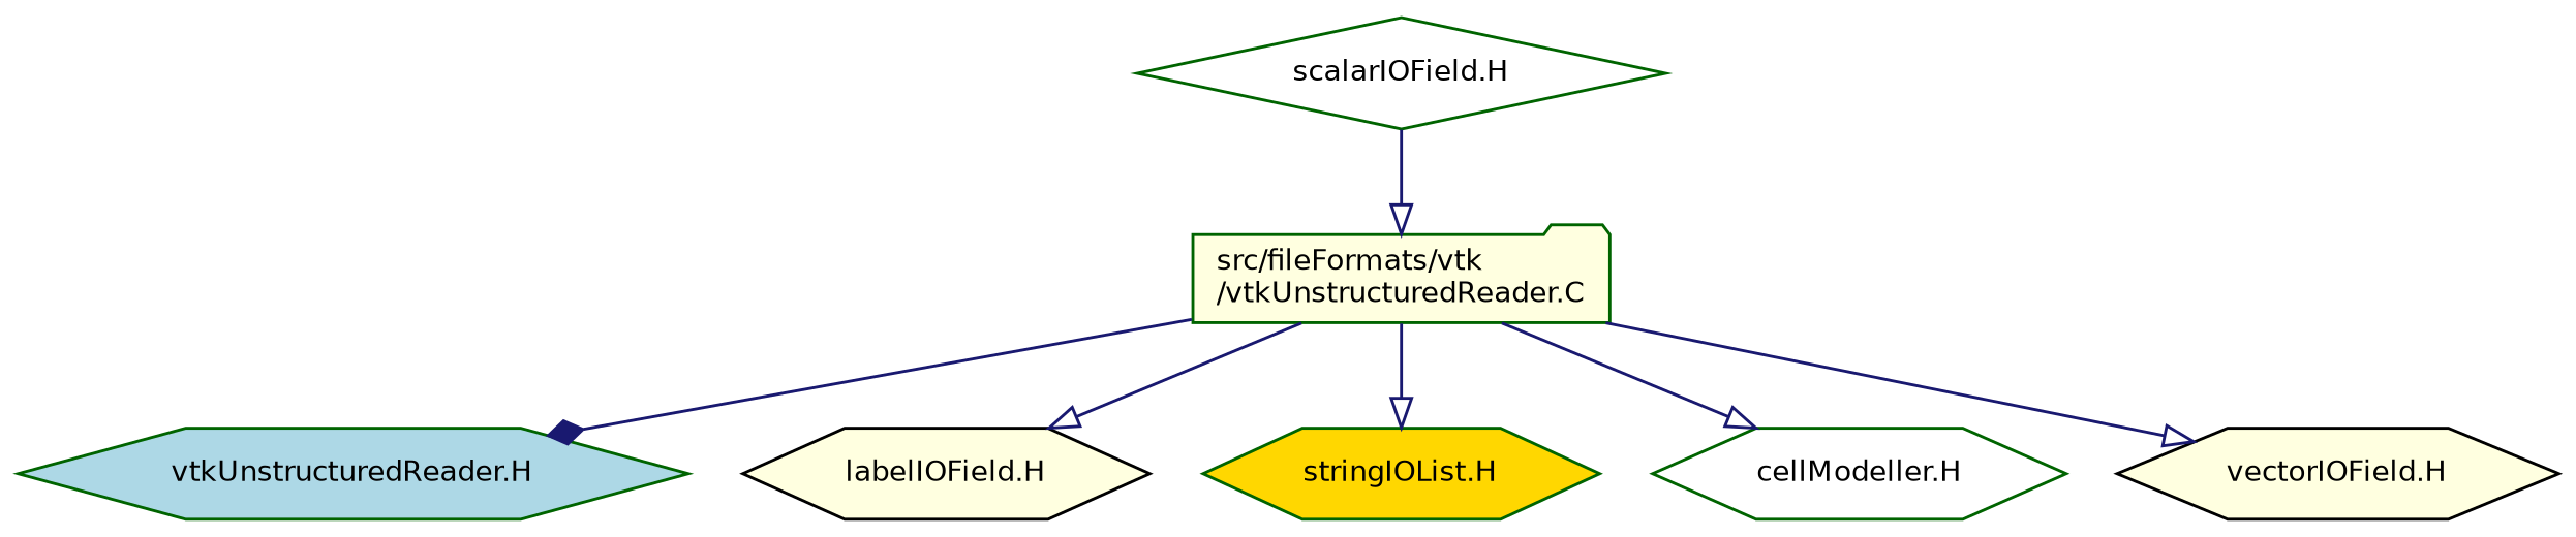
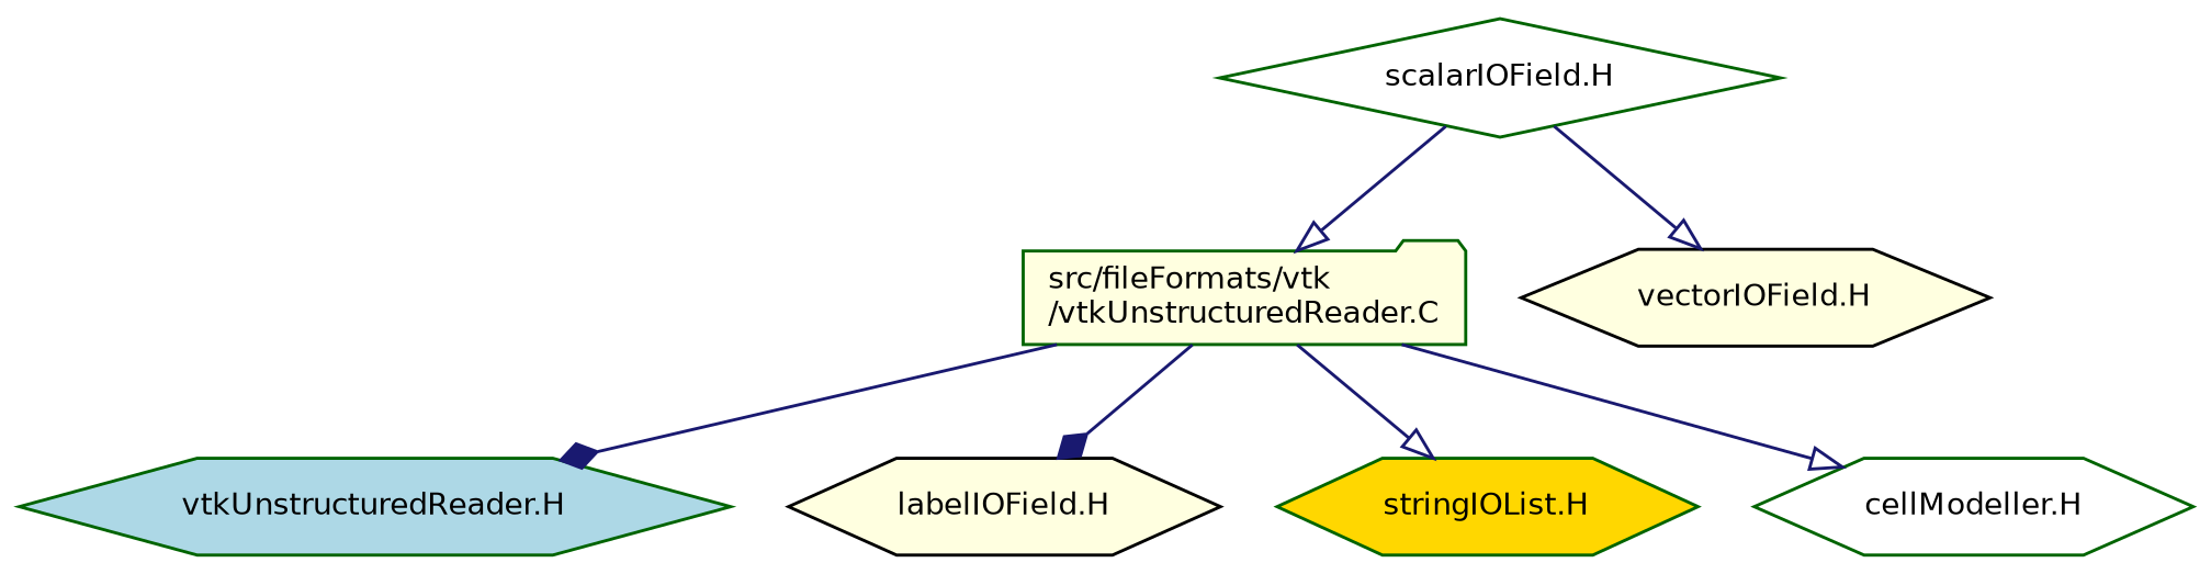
  digraph {
    node [color=darkgreen fillcolor=lightyellow fontname=Helvetica fontsize=10 shape=hexagon style=filled]
    edge [arrowhead=onormal color=midnightblue fontname=Helvetica fontsize=10 labelfontname=Helvetica labelfontsize=10 style=solid]
    n1 [fontcolor=black height=0.2 label="src/fileFormats/vtk\l/vtkUnstructuredReader.C" shape=folder width=0.4]
    n2 [fillcolor=lightblue height=0.2 label="vtkUnstructuredReader.H" width=0.4]
    n3 [color=black height=0.2 label="labelIOField.H" width=0.4]
    n4 [fillcolor=gold height=0.2 label="stringIOList.H" width=0.4]
    n5 [fillcolor=white height=0.2 label="cellModeller.H" width=0.4]
    n6 [color=black height=0.2 label="vectorIOField.H" width=0.4]
    n7 [fillcolor=white height=0.2 label="scalarIOField.H" shape=diamond width=0.4]
    n1 -> n2 [arrowhead=diamond]
-   n1 -> n3
+   n1 -> n3 [arrowhead=diamond]
    n1 -> n4
    n1 -> n5
-   n1 -> n6
+   n7 -> n6
    n7 -> n1
  }
